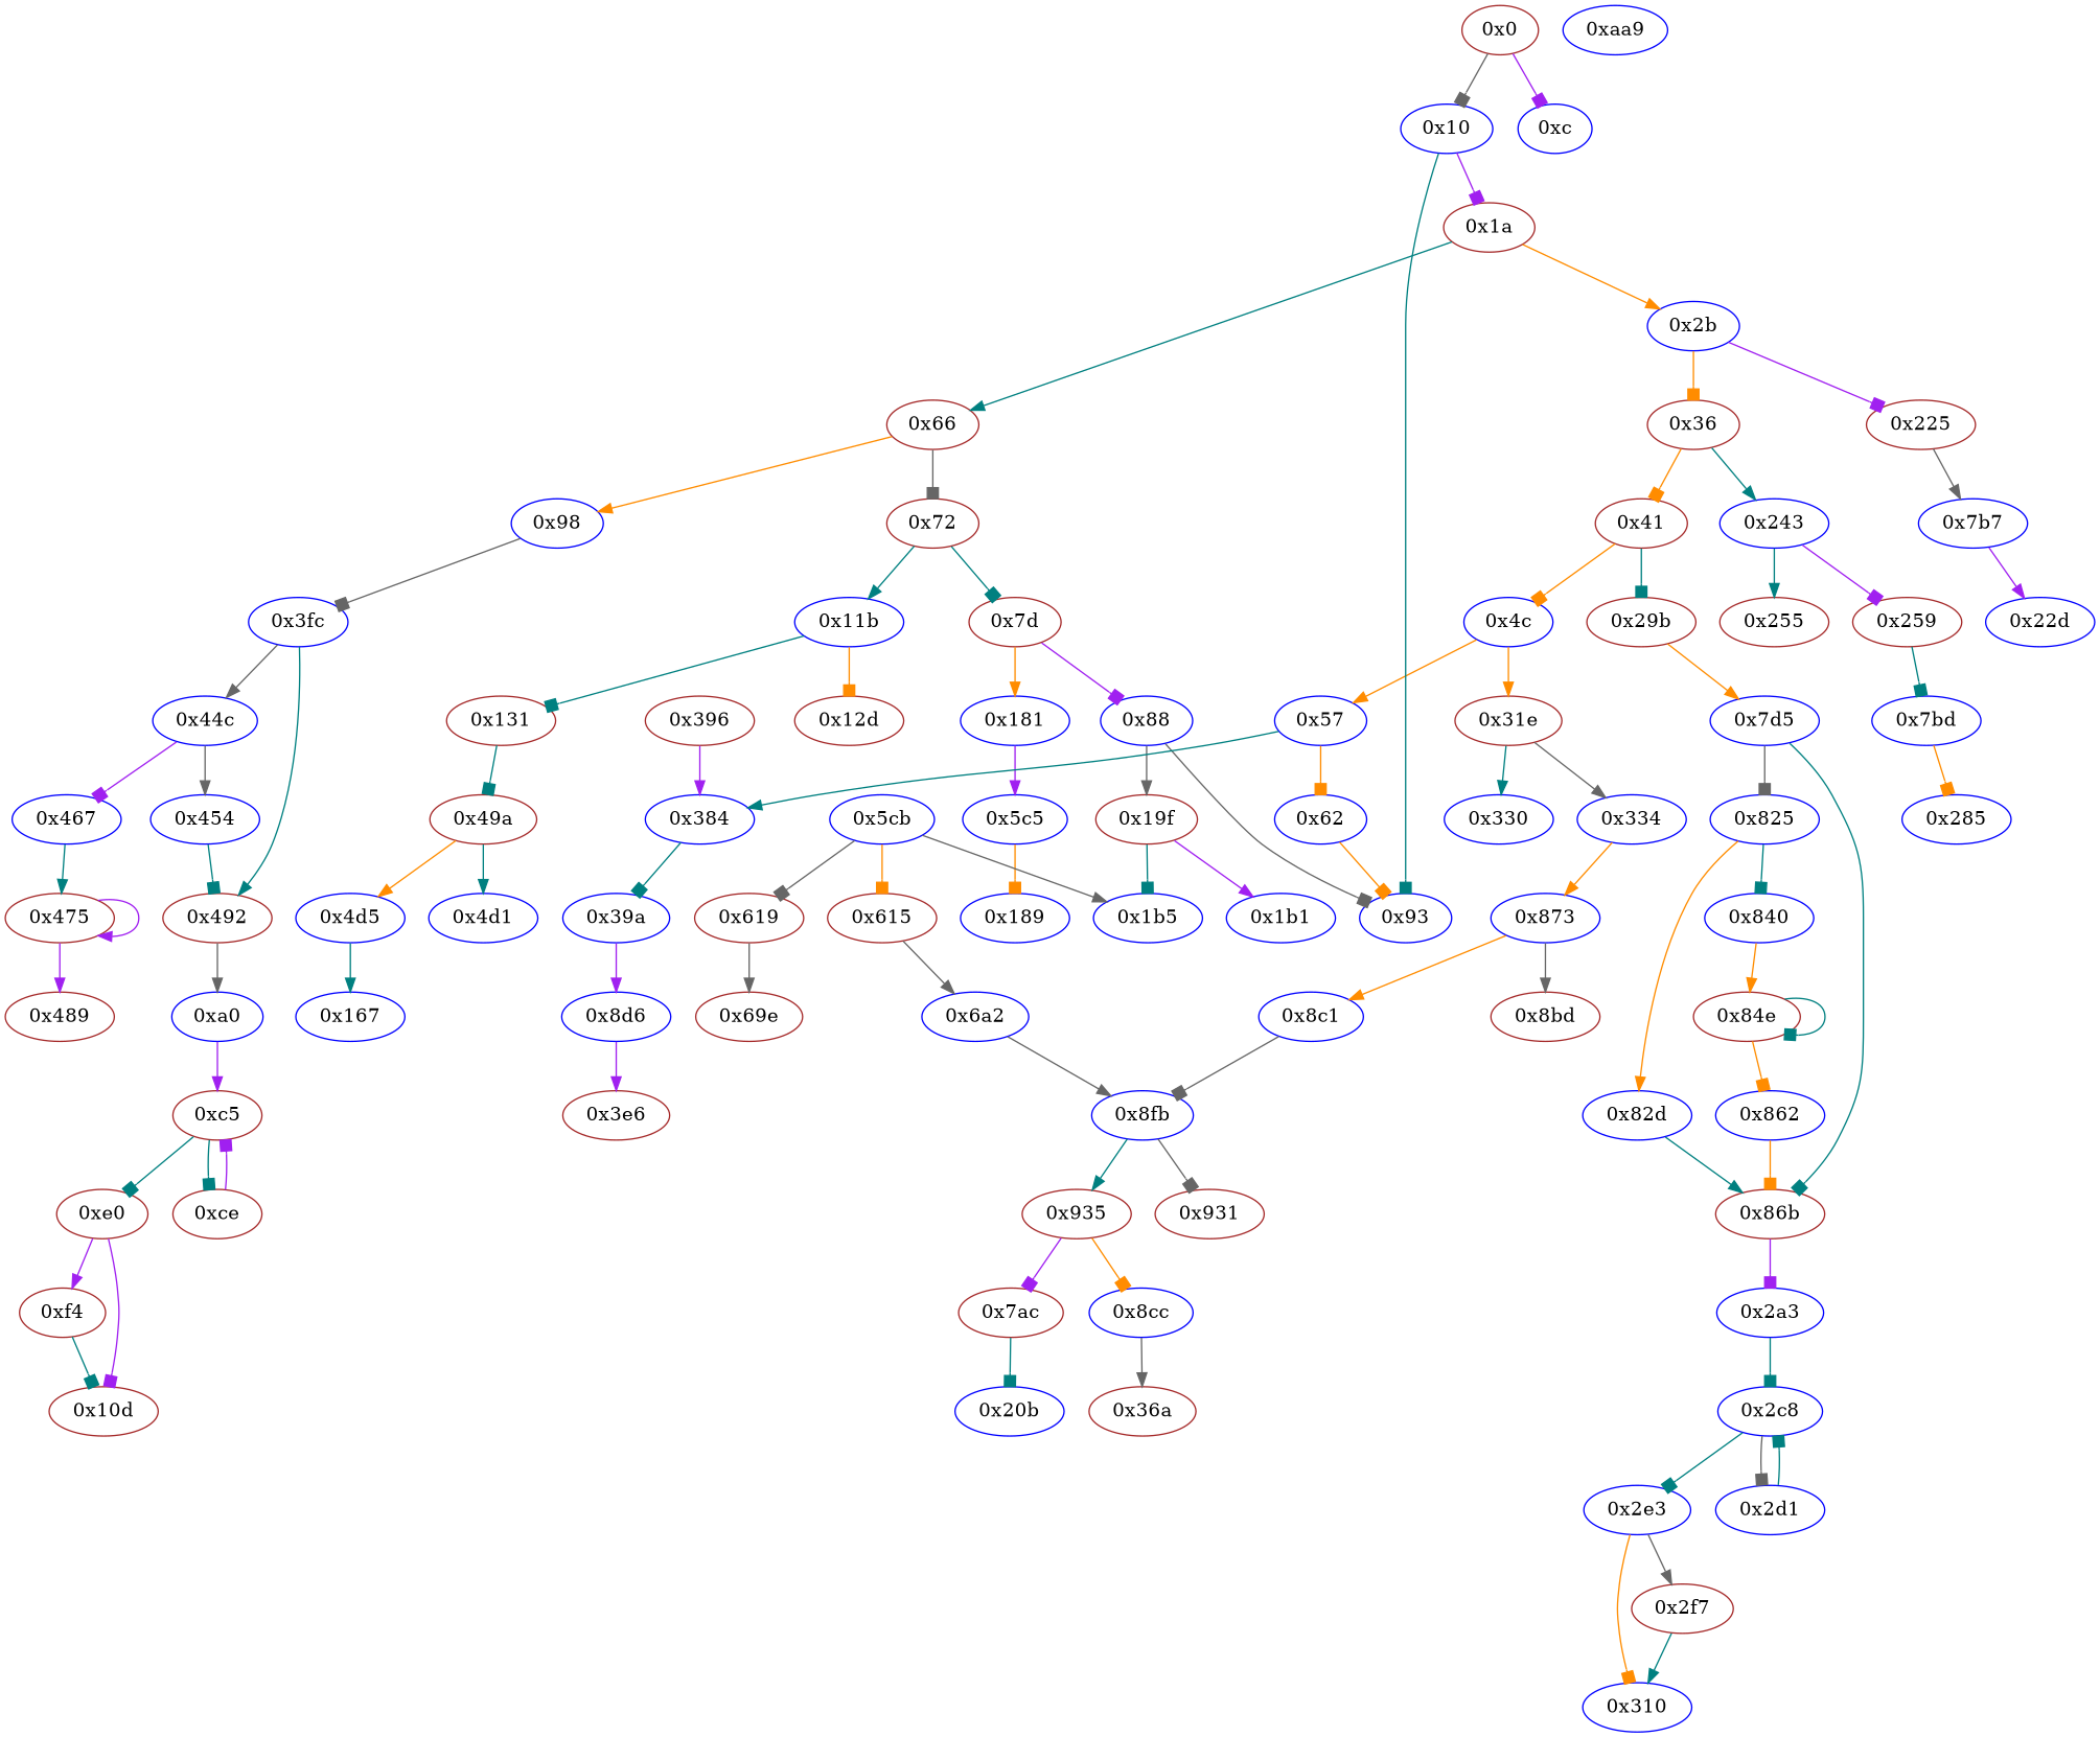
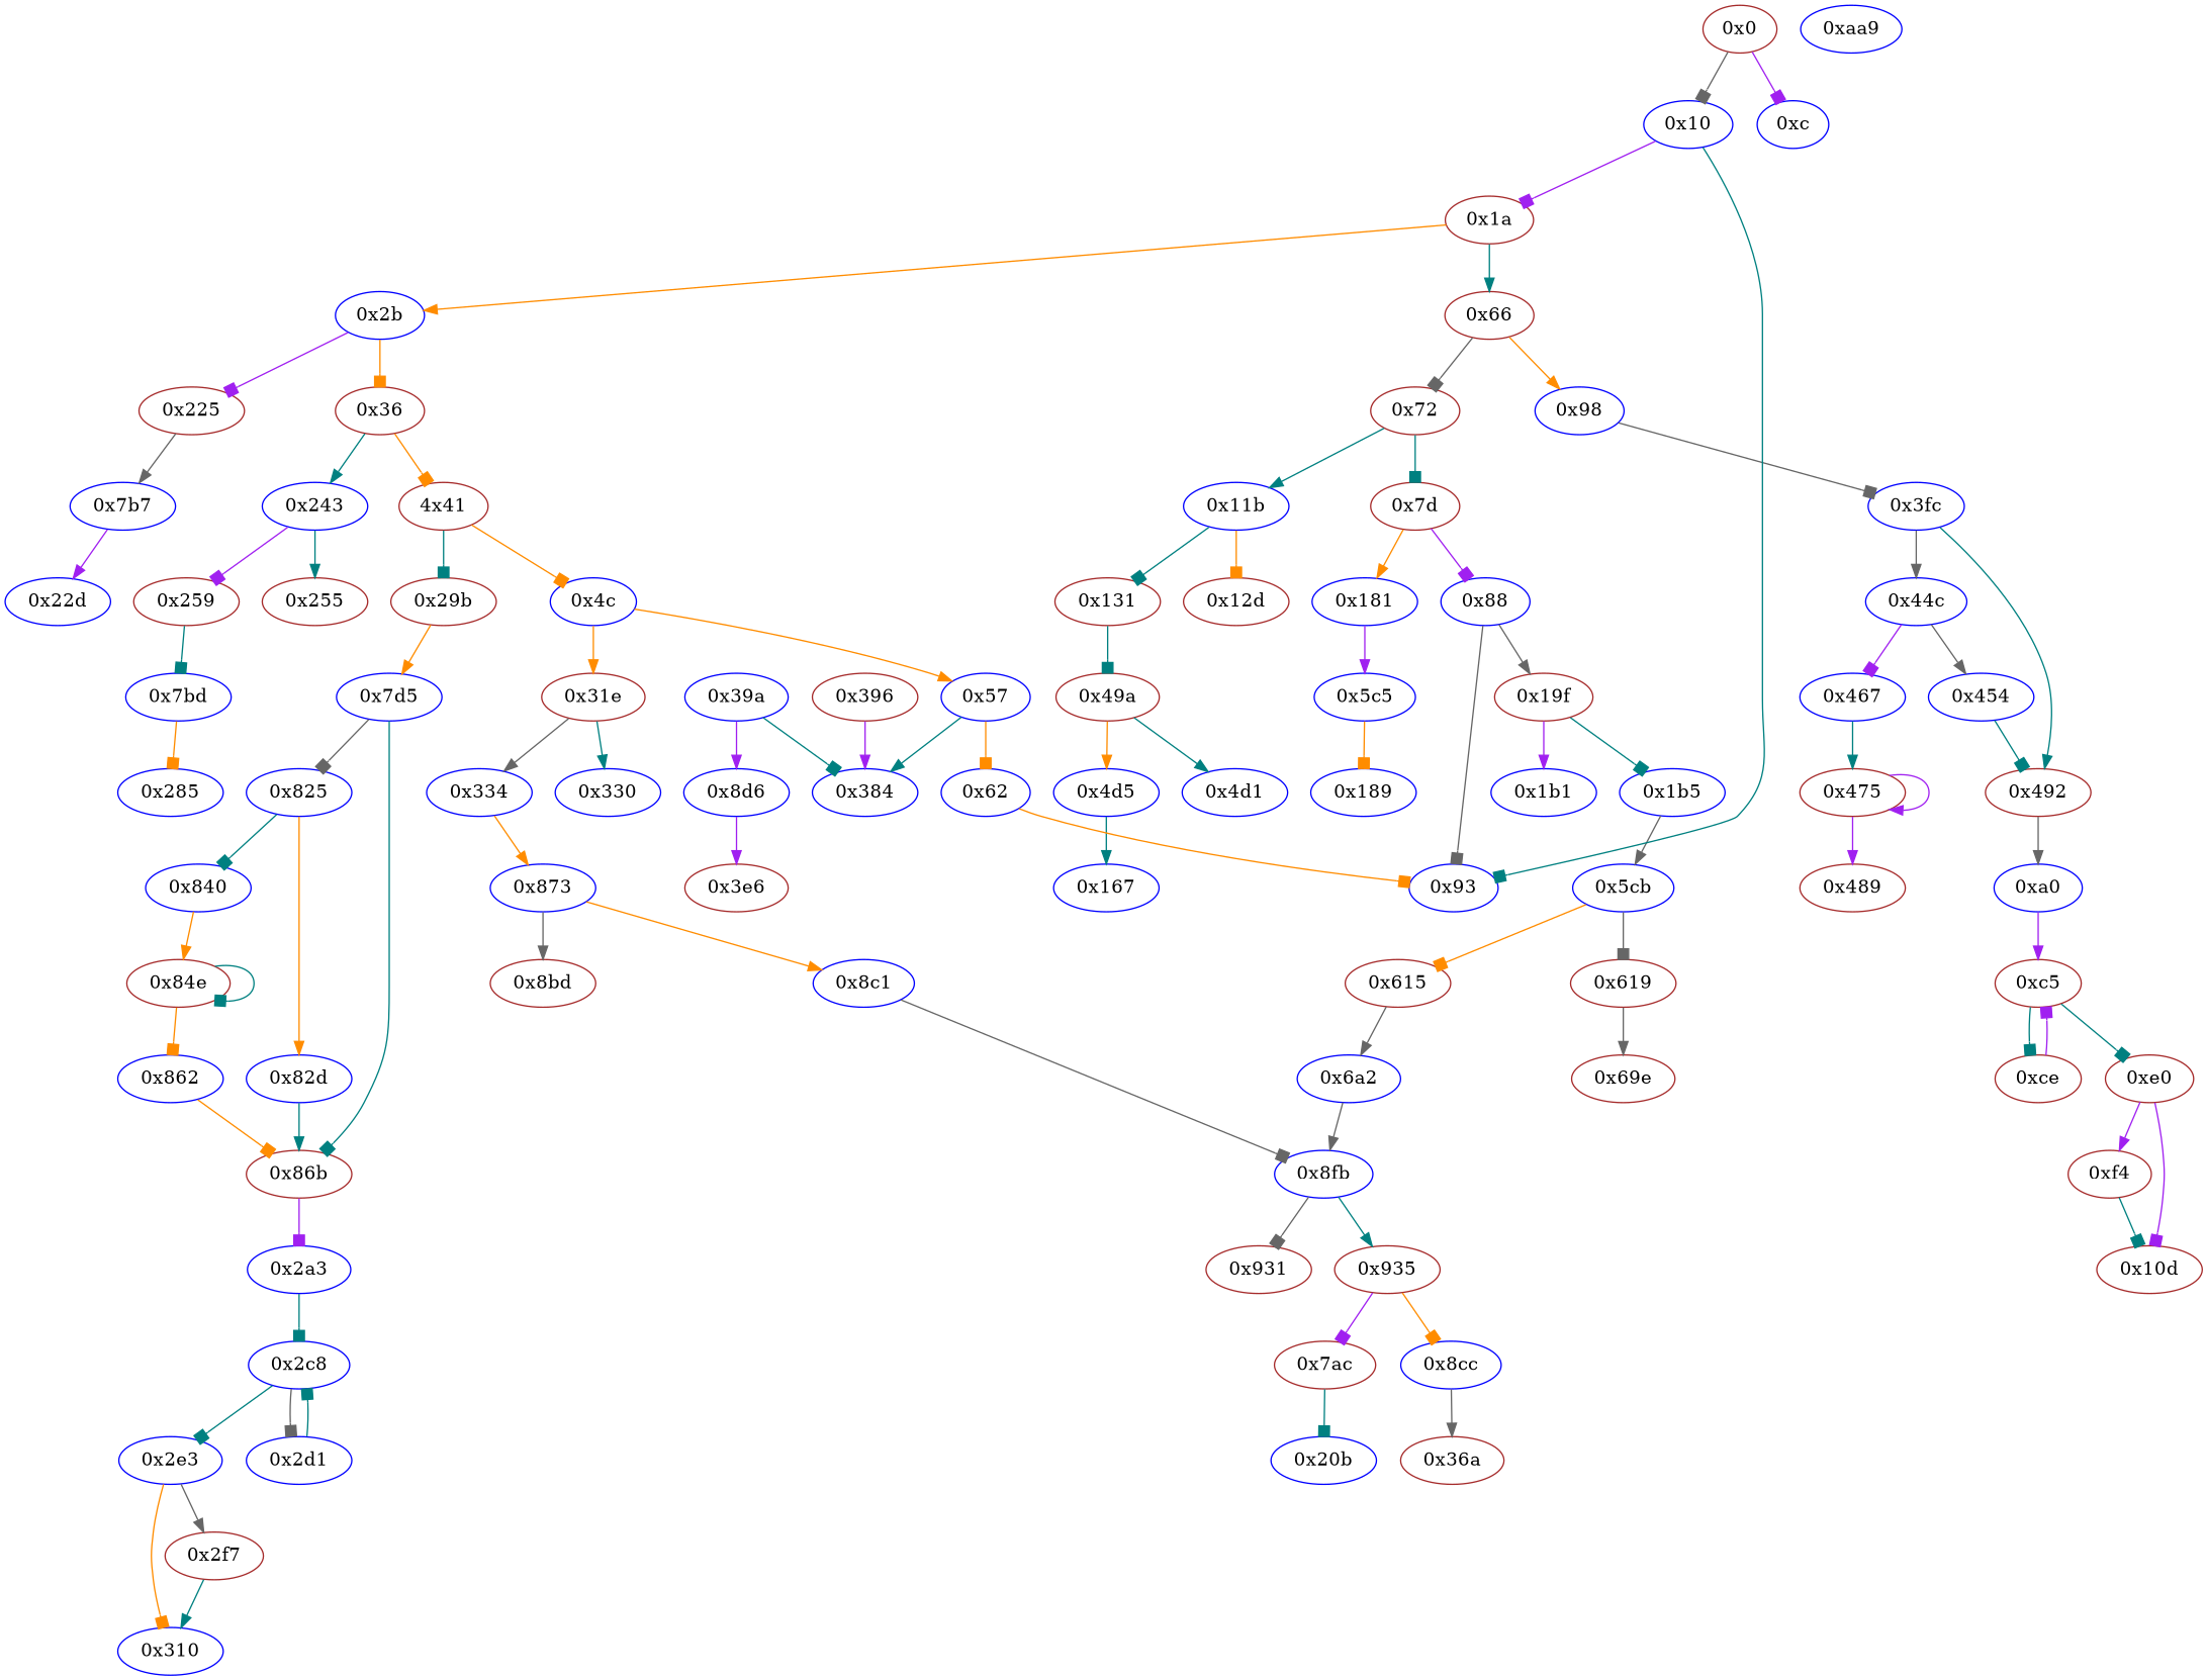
  digraph {
    node [color=blue fillcolor=white style=filled]
    edge [arrowhead=box color=teal]
    "0x1a" [color=brown]
    "0x2b"
    "0x66" [color=brown]
    "0x36" [color=brown]
    "0x225" [color=brown]
    "0x98"
    "0x72" [color=brown]
    "0x5c5"
    "0x189"
    "0x7ac" [color=brown]
    "0x20b"
    "0x3e6" [color=brown]
    "0x8d6"
    "0x489" [color=brown]
    "0x492" [color=brown]
    "0xa0"
    "0x454"
    "0x2c8"
    "0x2e3"
    "0x2d1"
    "0x310"
    "0x2f7" [color=brown]
    "0x4d5"
    "0x167"
    "0x39a"
    "0x36a" [color=brown]
    "0x6a2"
    "0x8fb"
    "0x935" [color=brown]
    "0x931" [color=brown]
    "0x8bd" [color=brown]
    "0x873"
    "0x8c1"
    "0x825"
    "0x82d"
    "0x840"
    "0x86b" [color=brown]
    "0x84e" [color=brown]
    "0x10d" [color=brown]
    "0x255" [color=brown]
    "0x31e" [color=brown]
    "0x330"
    "0x334"
    "0x1b5"
    "0x5cb"
    "0x615" [color=brown]
    "0x619" [color=brown]
    "0x7d" [color=brown]
    "0x88"
    "0x181"
    "0x19f" [color=brown]
    "0x93"
    "0x1b1"
    "0x8cc"
    "0x475" [color=brown]
    "0x2a3"
    "0x396" [color=brown]
    "0x384"
    "0x4c"
    "0x57"
    "0x62"
    "0x131" [color=brown]
    "0x49a" [color=brown]
    "0x4d1"
-   "0x41" [color=brown]
+   "0x41" [color=brown label="4x41"]
    "0x243"
    "0x7b7"
    "0x11b"
    "0x12d" [color=brown]
    "0x862"
    "0x10"
    "0x7bd"
    "0x285"
    "0xc5" [color=brown]
    "0xe0" [color=brown]
    "0xce" [color=brown]
    "0x0" [color=brown]
    "0xc"
    "0xaa9"
    "0x29b" [color=brown]
    "0x7d5"
    "0x69e" [color=brown]
    "0x3fc"
    "0x44c"
    "0x467"
    "0x259" [color=brown]
    "0xf4" [color=brown]
    "0x22d"
    "0x1a" -> "0x2b" [arrowhead=normal color=darkorange]
    "0x1a" -> "0x66" [arrowhead=normal]
    "0x2b" -> "0x36" [color=darkorange]
    "0x2b" -> "0x225" [color=purple]
    "0x66" -> "0x98" [arrowhead=normal color=darkorange]
    "0x66" -> "0x72" [color=gray40]
    "0x36" -> "0x41" [color=darkorange]
    "0x36" -> "0x243" [arrowhead=normal]
    "0x225" -> "0x7b7" [arrowhead=normal color=gray40]
    "0x98" -> "0x3fc" [color=gray40]
    "0x72" -> "0x7d"
    "0x72" -> "0x11b" [arrowhead=normal]
    "0x5c5" -> "0x189" [color=darkorange]
    "0x7ac" -> "0x20b"
    "0x8d6" -> "0x3e6" [arrowhead=normal color=purple]
    "0x492" -> "0xa0" [arrowhead=normal color=gray40]
    "0xa0" -> "0xc5" [arrowhead=normal color=purple]
    "0x454" -> "0x492"
    "0x2c8" -> "0x2e3"
    "0x2c8" -> "0x2d1" [color=gray40]
    "0x2e3" -> "0x310" [color=darkorange]
    "0x2e3" -> "0x2f7" [arrowhead=normal color=gray40]
    "0x2d1" -> "0x2c8"
    "0x2f7" -> "0x310" [arrowhead=normal]
    "0x4d5" -> "0x167" [arrowhead=normal]
    "0x39a" -> "0x8d6" [arrowhead=normal color=purple]
    "0x6a2" -> "0x8fb" [arrowhead=normal color=gray40]
    "0x8fb" -> "0x935" [arrowhead=normal]
    "0x8fb" -> "0x931" [color=gray40]
    "0x935" -> "0x7ac" [color=purple]
    "0x935" -> "0x8cc" [color=darkorange]
    "0x873" -> "0x8bd" [arrowhead=normal color=gray40]
    "0x873" -> "0x8c1" [arrowhead=normal color=darkorange]
    "0x8c1" -> "0x8fb" [color=gray40]
    "0x825" -> "0x82d" [arrowhead=normal color=darkorange]
    "0x825" -> "0x840"
    "0x82d" -> "0x86b" [arrowhead=normal]
    "0x840" -> "0x84e" [arrowhead=normal color=darkorange]
    "0x86b" -> "0x2a3" [color=purple]
    "0x84e" -> "0x84e"
    "0x84e" -> "0x862" [color=darkorange]
    "0x31e" -> "0x330" [arrowhead=normal]
    "0x31e" -> "0x334" [arrowhead=normal color=gray40]
    "0x334" -> "0x873" [arrowhead=normal color=darkorange]
-   "0x5cb" -> "0x1b5" [arrowhead=normal color=gray40]
+   "0x1b5" -> "0x5cb" [arrowhead=normal color=gray40]
    "0x5cb" -> "0x615" [color=darkorange]
    "0x5cb" -> "0x619" [color=gray40]
    "0x615" -> "0x6a2" [arrowhead=normal color=gray40]
    "0x619" -> "0x69e" [arrowhead=normal color=gray40]
    "0x7d" -> "0x88" [color=purple]
    "0x7d" -> "0x181" [arrowhead=normal color=darkorange]
    "0x88" -> "0x19f" [arrowhead=normal color=gray40]
    "0x88" -> "0x93" [color=gray40]
    "0x181" -> "0x5c5" [arrowhead=normal color=purple]
    "0x19f" -> "0x1b5"
    "0x19f" -> "0x1b1" [arrowhead=normal color=purple]
    "0x8cc" -> "0x36a" [arrowhead=normal color=gray40]
    "0x475" -> "0x489" [arrowhead=normal color=purple]
    "0x475" -> "0x475" [arrowhead=normal color=purple]
    "0x2a3" -> "0x2c8"
    "0x396" -> "0x384" [arrowhead=normal color=purple]
-   "0x384" -> "0x39a"
+   "0x39a" -> "0x384"
    "0x4c" -> "0x31e" [arrowhead=normal color=darkorange]
    "0x4c" -> "0x57" [arrowhead=normal color=darkorange]
    "0x57" -> "0x384" [arrowhead=normal]
    "0x57" -> "0x62" [color=darkorange]
    "0x62" -> "0x93" [color=darkorange]
    "0x131" -> "0x49a"
    "0x49a" -> "0x4d5" [arrowhead=normal color=darkorange]
    "0x49a" -> "0x4d1" [arrowhead=normal]
    "0x41" -> "0x4c" [color=darkorange]
    "0x41" -> "0x29b"
    "0x243" -> "0x255" [arrowhead=normal]
    "0x243" -> "0x259" [color=purple]
    "0x7b7" -> "0x22d" [arrowhead=normal color=purple]
    "0x11b" -> "0x131"
    "0x11b" -> "0x12d" [color=darkorange]
    "0x862" -> "0x86b" [color=darkorange]
    "0x10" -> "0x1a" [color=purple]
    "0x10" -> "0x93"
    "0x7bd" -> "0x285" [color=darkorange]
    "0xc5" -> "0xe0"
    "0xc5" -> "0xce"
    "0xe0" -> "0x10d" [color=purple]
    "0xe0" -> "0xf4" [arrowhead=normal color=purple]
    "0xce" -> "0xc5" [color=purple]
    "0x0" -> "0x10" [color=gray40]
    "0x0" -> "0xc" [color=purple]
    "0x29b" -> "0x7d5" [arrowhead=normal color=darkorange]
    "0x7d5" -> "0x825" [color=gray40]
    "0x7d5" -> "0x86b"
    "0x3fc" -> "0x492" [arrowhead=normal]
    "0x3fc" -> "0x44c" [arrowhead=normal color=gray40]
    "0x44c" -> "0x454" [arrowhead=normal color=gray40]
    "0x44c" -> "0x467" [color=purple]
    "0x467" -> "0x475" [arrowhead=normal]
    "0x259" -> "0x7bd"
    "0xf4" -> "0x10d"
  }
